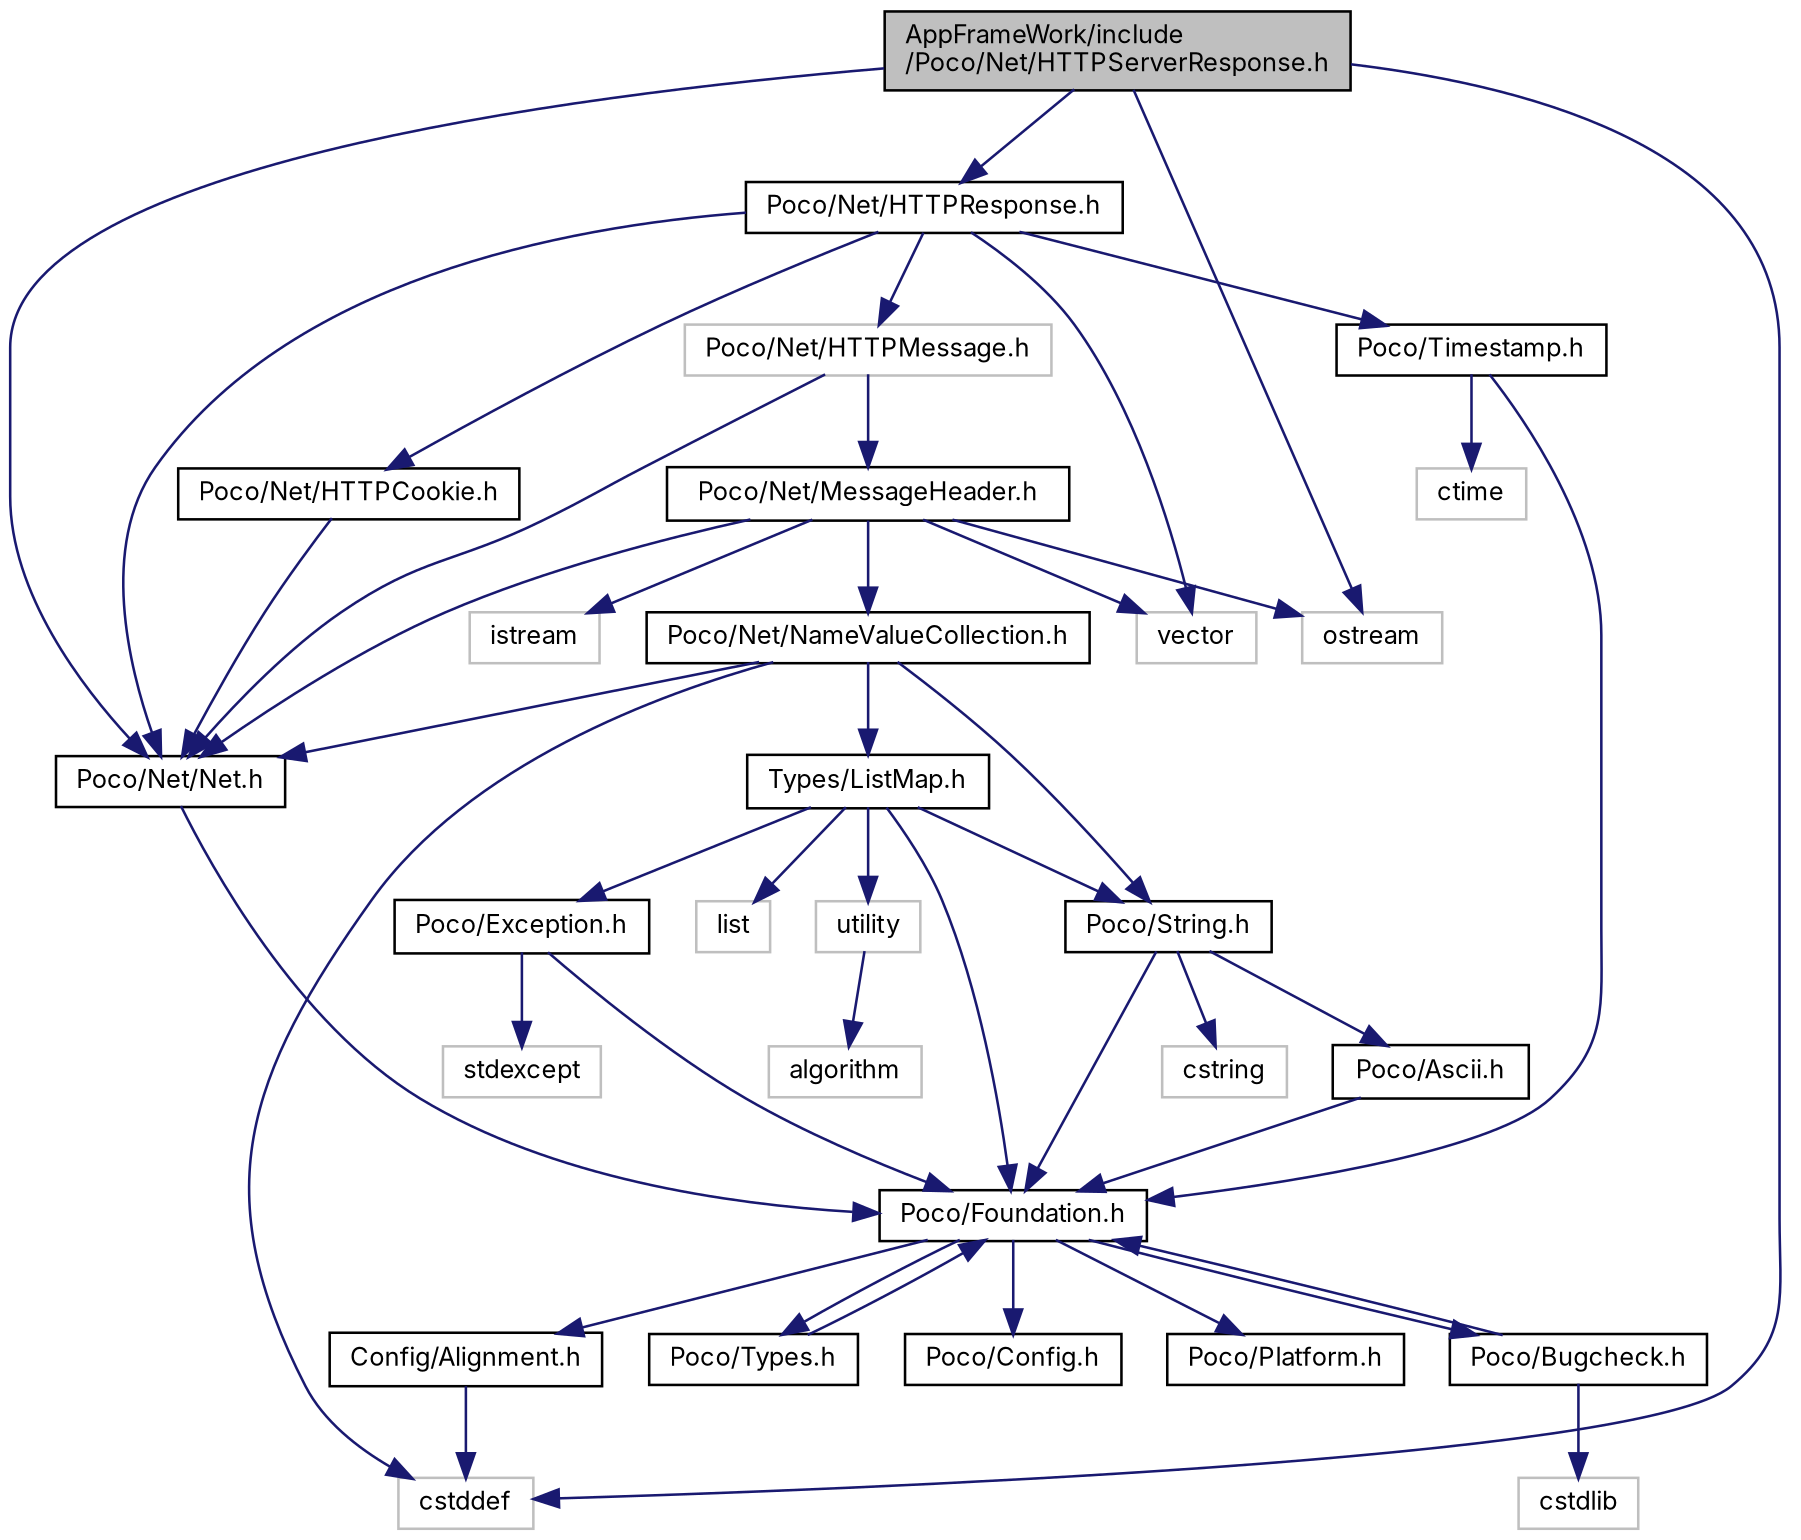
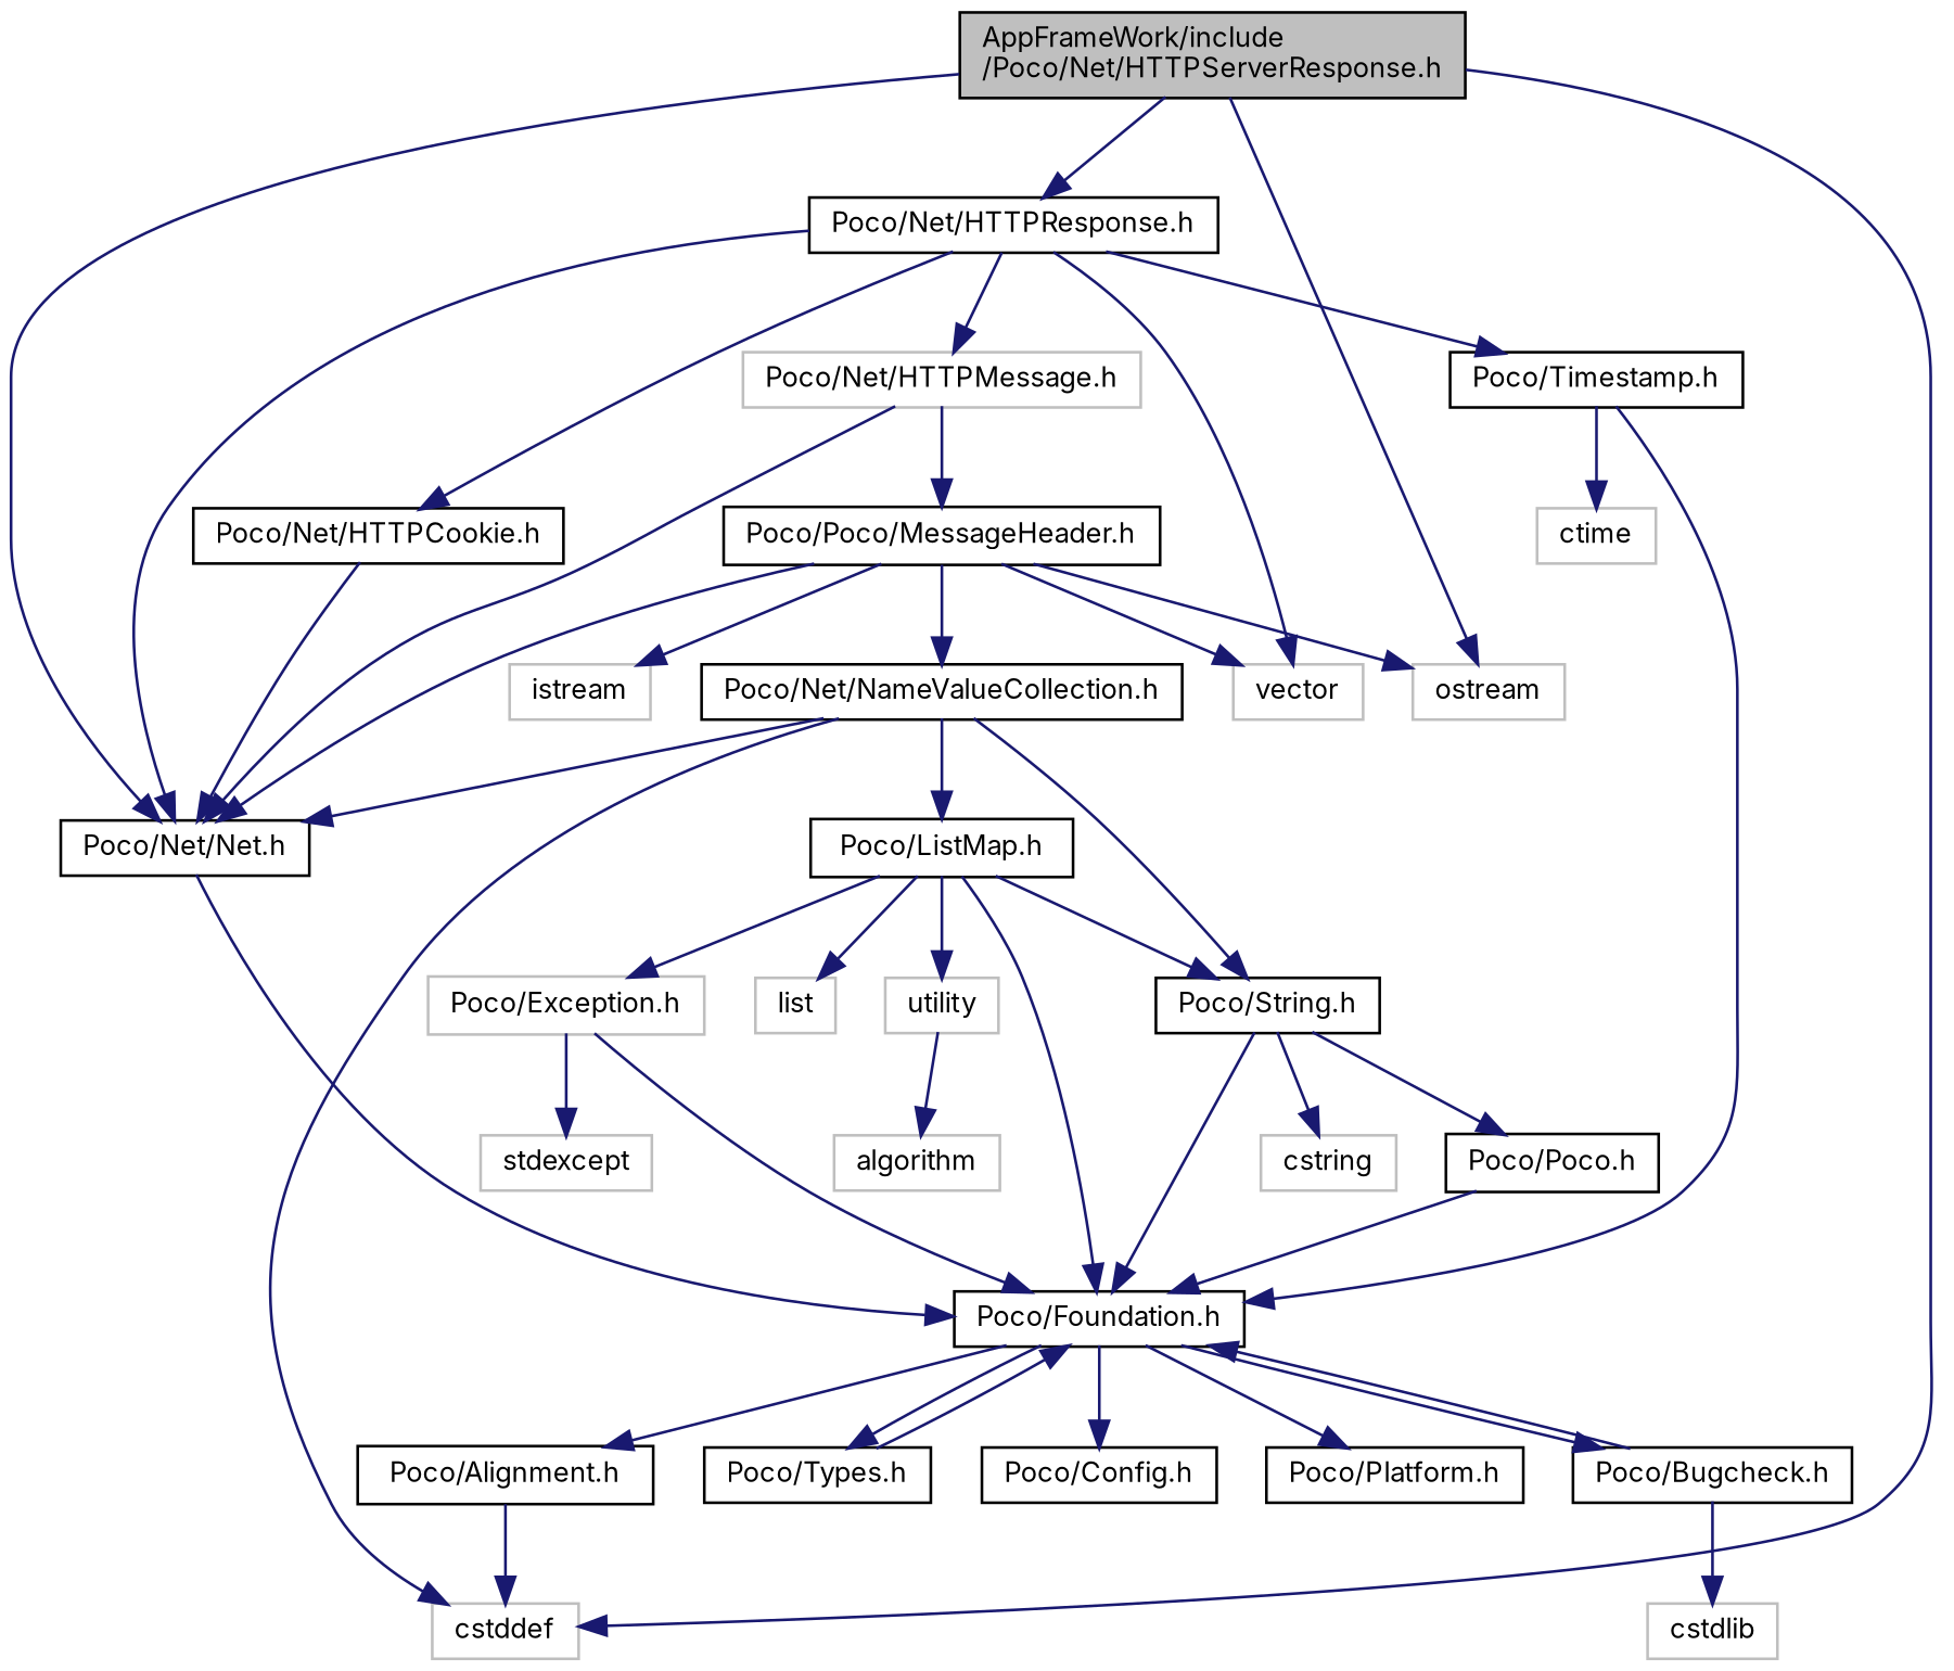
  digraph {
    fontname=Inter
    node [color=black fillcolor=white fontname=Inter fontsize=10 shape=record style=filled]
    edge [color=midnightblue fontname=Inter fontsize=10 labelfontname=Helvetica labelfontsize=10 style=solid]
    n1 [fillcolor=grey75 fontcolor=black height=0.2 label="AppFrameWork/include\l/Poco/Net/HTTPServerResponse.h" width=0.4]
    n2 [height=0.2 label="Poco/Net/Net.h" width=0.4]
    n3 [color=grey75 height=0.2 label=cstddef width=0.4]
    n4 [height=0.2 label="Poco/Net/HTTPResponse.h" width=0.4]
    n5 [color=grey75 height=0.2 label=ostream width=0.4]
    n6 [height=0.2 label="Poco/Foundation.h" width=0.4]
    n7 [color=grey75 height=0.2 label="Poco/Net/HTTPMessage.h" width=0.4]
    n8 [color=grey75 height=0.2 label=vector width=0.4]
    n9 [height=0.2 label="Poco/Net/HTTPCookie.h" width=0.4]
    n10 [height=0.2 label="Poco/Timestamp.h" width=0.4]
    n11 [height=0.2 label="Poco/Config.h" width=0.4]
    n12 [height=0.2 label="Poco/Platform.h" width=0.4]
-   n13 [height=0.2 label="Config/Alignment.h" width=0.4]
+   n13 [height=0.2 label="Poco/Alignment.h" width=0.4]
    n14 [height=0.2 label="Poco/Bugcheck.h" width=0.4]
    n15 [height=0.2 label="Poco/Types.h" width=0.4]
    n16 [color=grey75 height=0.2 label=cstdlib width=0.4]
-   n17 [height=0.2 label="Poco/Net/MessageHeader.h" width=0.4]
+   n17 [height=0.2 label="Poco/Poco/MessageHeader.h" width=0.4]
    n18 [color=grey75 height=0.2 label=ctime width=0.4]
    n19 [height=0.2 label="Poco/Net/NameValueCollection.h" width=0.4]
    n20 [color=grey75 height=0.2 label=istream width=0.4]
    n21 [height=0.2 label="Poco/String.h" width=0.4]
-   n22 [height=0.2 label="Types/ListMap.h" width=0.4]
-   n23 [height=0.2 label="Poco/Ascii.h" width=0.4]
+   n22 [height=0.2 label="Poco/ListMap.h" width=0.4]
+   n23 [height=0.2 label="Poco/Poco.h" width=0.4]
    n24 [color=grey75 height=0.2 label=cstring width=0.4]
-   n25 [height=0.2 label="Poco/Exception.h" width=0.4]
+   n25 [color=grey75 height=0.2 label="Poco/Exception.h" width=0.4]
    n26 [color=grey75 height=0.2 label=list width=0.4]
    n27 [color=grey75 height=0.2 label=utility width=0.4]
    n28 [color=grey75 height=0.2 label=algorithm width=0.4]
    n29 [color=grey75 height=0.2 label=stdexcept width=0.4]
    n1 -> n2
    n1 -> n3
    n1 -> n4
    n1 -> n5
    n2 -> n6
    n4 -> n2
    n4 -> n7
    n4 -> n8
    n4 -> n9
    n4 -> n10
    n6 -> n11
    n6 -> n12
    n6 -> n13
    n6 -> n14
    n6 -> n15
    n7 -> n2
    n7 -> n17
    n9 -> n2
    n10 -> n6
    n10 -> n18
    n13 -> n3
    n14 -> n6
    n14 -> n16
    n15 -> n6
    n17 -> n2
    n17 -> n5
    n17 -> n8
    n17 -> n19
    n17 -> n20
    n19 -> n2
    n19 -> n3
    n19 -> n21
    n19 -> n22
    n21 -> n6
    n21 -> n23
    n21 -> n24
    n22 -> n6
    n22 -> n21
    n22 -> n25
    n22 -> n26
    n22 -> n27
    n23 -> n6
    n25 -> n6
    n25 -> n29
    n27 -> n28
  }
